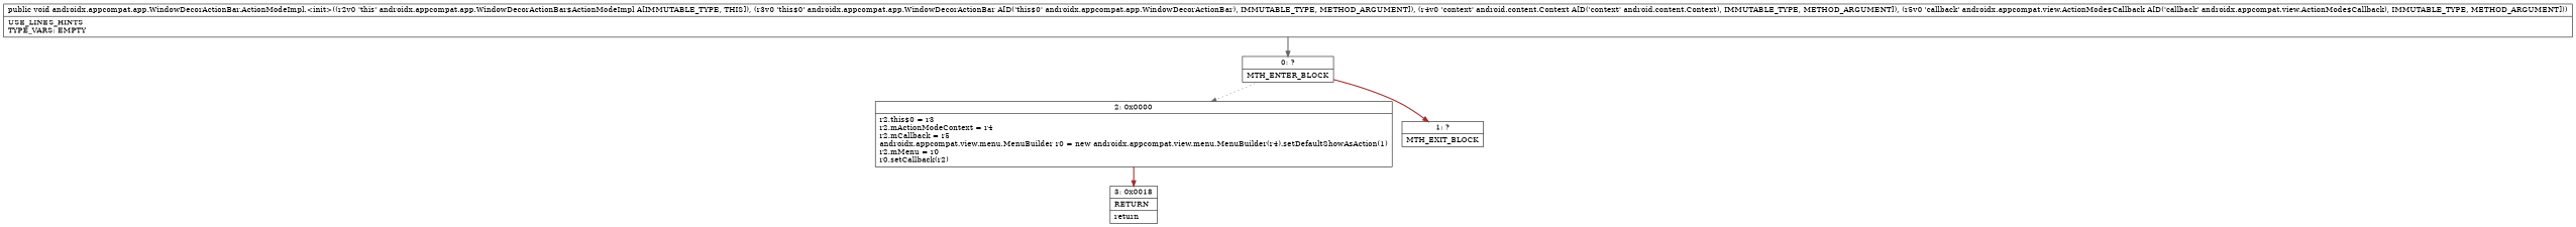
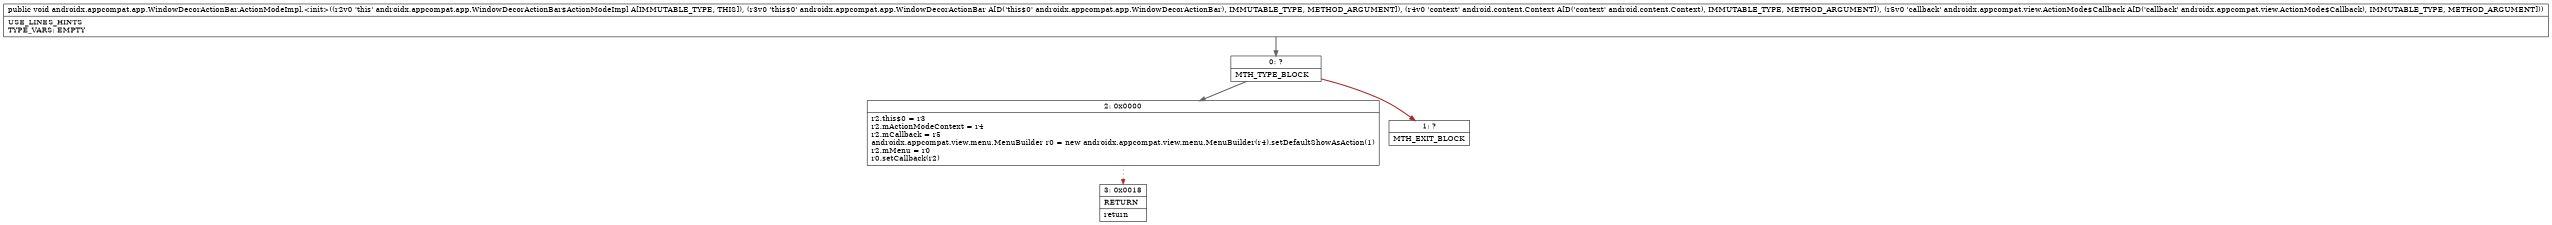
  digraph {
    node [shape=record]
    edge [color=gray40 style=dotted]
-   n1 [label="{0\:\ ?|MTH_ENTER_BLOCK\l}"]
+   n1 [label="{0\:\ ?|MTH_TYPE_BLOCK\l}"]
    n2 [label="{2\:\ 0x0000|r2.this$0 = r3\lr2.mActionModeContext = r4\lr2.mCallback = r5\landroidx.appcompat.view.menu.MenuBuilder r0 = new androidx.appcompat.view.menu.MenuBuilder(r4).setDefaultShowAsAction(1)\lr2.mMenu = r0\lr0.setCallback(r2)\l}"]
    n3 [label="{1\:\ ?|MTH_EXIT_BLOCK\l}"]
    n4 [label="{3\:\ 0x0018|RETURN\l|return\l}"]
    n5 [label="{public void androidx.appcompat.app.WindowDecorActionBar.ActionModeImpl.\<init\>((r2v0 'this' androidx.appcompat.app.WindowDecorActionBar$ActionModeImpl A[IMMUTABLE_TYPE, THIS]), (r3v0 'this$0' androidx.appcompat.app.WindowDecorActionBar A[D('this$0' androidx.appcompat.app.WindowDecorActionBar), IMMUTABLE_TYPE, METHOD_ARGUMENT]), (r4v0 'context' android.content.Context A[D('context' android.content.Context), IMMUTABLE_TYPE, METHOD_ARGUMENT]), (r5v0 'callback' androidx.appcompat.view.ActionMode$Callback A[D('callback' androidx.appcompat.view.ActionMode$Callback), IMMUTABLE_TYPE, METHOD_ARGUMENT]))  | USE_LINES_HINTS\lTYPE_VARS: EMPTY\l}"]
-   n1 -> n2
+   n1 -> n2 [style=bold]
    n1 -> n3 [color=brown style=bold]
-   n2 -> n4 [color=brown style=bold]
+   n2 -> n4 [color=brown]
    n5 -> n1 [style=bold]
  }
